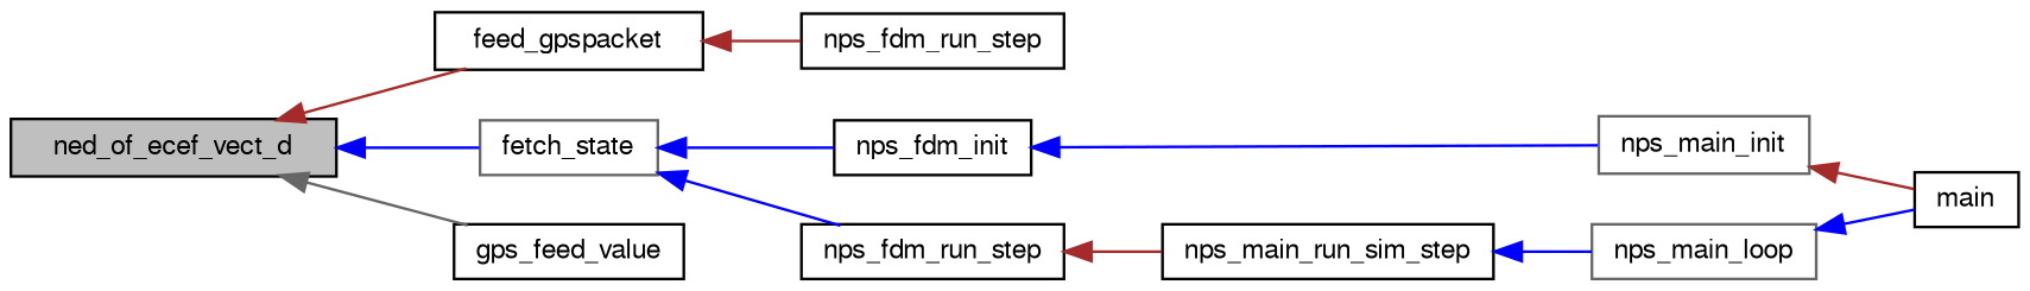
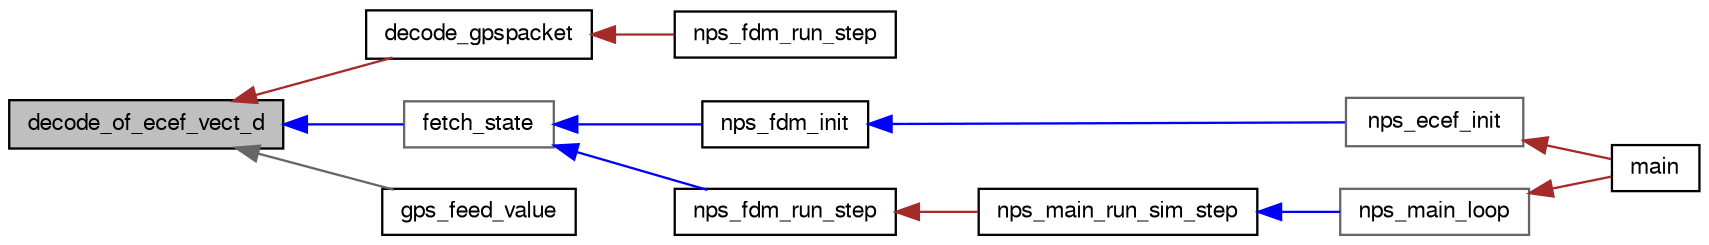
  digraph {
    rankdir=LR
    node [color=black fillcolor=white fontname=FreeSans fontsize=10 shape=record style=filled]
    edge [color=brown dir=back fontname=FreeSans fontsize=10 labelfontname=FreeSans labelfontsize=10 style=solid]
-   n1 [fillcolor=grey75 fontcolor=black height=0.2 label=ned_of_ecef_vect_d width=0.4]
-   n2 [height=0.2 label=feed_gpspacket width=0.4]
+   n1 [fillcolor=grey75 fontcolor=black height=0.2 label=decode_of_ecef_vect_d width=0.4]
+   n2 [height=0.2 label=decode_gpspacket width=0.4]
    n3 [color=gray40 height=0.2 label=fetch_state width=0.4]
    n4 [height=0.2 label=gps_feed_value width=0.4]
    n5 [height=0.2 label=nps_fdm_run_step width=0.4]
    n6 [height=0.2 label=nps_fdm_init width=0.4]
    n7 [height=0.2 label=nps_fdm_run_step width=0.4]
-   n8 [color=gray40 height=0.2 label=nps_main_init width=0.4]
+   n8 [color=gray40 height=0.2 label=nps_ecef_init width=0.4]
    n9 [height=0.2 label=nps_main_run_sim_step width=0.4]
    n10 [height=0.2 label=main width=0.4]
    n11 [color=gray40 height=0.2 label=nps_main_loop width=0.4]
    n1 -> n2
    n1 -> n3 [color=blue]
    n1 -> n4 [color=gray40]
    n2 -> n5
    n3 -> n6 [color=blue]
    n3 -> n7 [color=blue]
    n6 -> n8 [color=blue]
    n7 -> n9
    n8 -> n10
    n9 -> n11 [color=blue]
-   n11 -> n10 [color=blue]
+   n11 -> n10
  }
